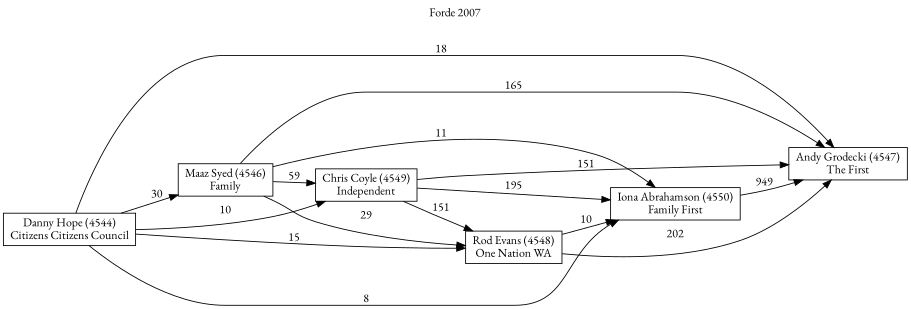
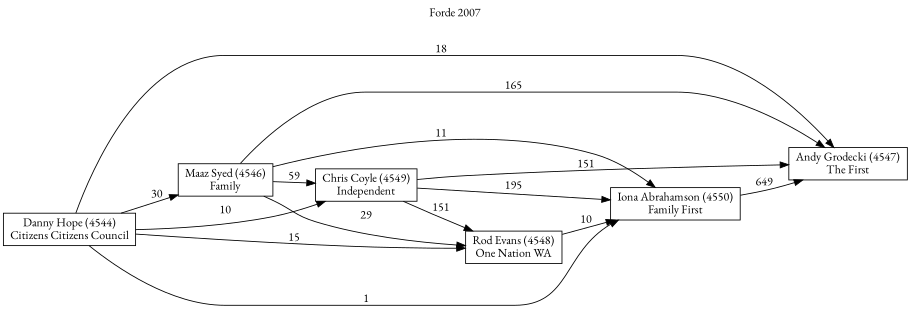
  digraph {
    fontname="EB Garamond"
    label="Forde 2007"
    labelloc=t
    mclimit=10
    rankdir=LR
    node [fontname="EB Garamond" shape=box]
    edge [fontname="EB Garamond"]
    n1 [label="Andy Grodecki (4547)\nThe First"]
    n2 [label="Chris Coyle (4549)\nIndependent"]
    n3 [label="Iona Abrahamson (4550)\nFamily First"]
    n4 [label="Rod Evans (4548)\nOne Nation WA"]
    n5 [label="Danny Hope (4544)\nCitizens Citizens Council"]
    n6 [label="Maaz Syed (4546)\nFamily"]
    n2 -> n1 [label=151]
    n2 -> n3 [label=195]
    n2 -> n4 [label=151]
-   n3 -> n1 [label=949]
-   n4 -> n1 [label=202]
+   n3 -> n1 [label=649]
    n4 -> n3 [label=10]
    n5 -> n1 [label=18]
    n5 -> n2 [label=10]
-   n5 -> n3 [label=8]
+   n5 -> n3 [label=1]
    n5 -> n4 [label=15]
    n5 -> n6 [label=30]
    n6 -> n1 [label=165]
    n6 -> n2 [label=59]
    n6 -> n3 [label=11]
    n6 -> n4 [label=29]
  }
